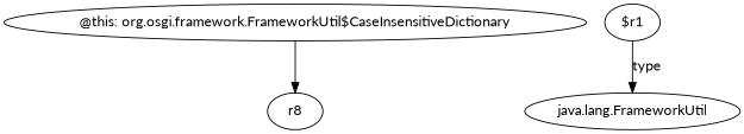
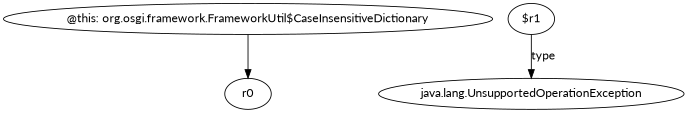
  digraph {
    fontname=Lato
    node [fontname=Lato]
    edge [fontname=Lato]
    n1 [label="@this: org.osgi.framework.FrameworkUtil$CaseInsensitiveDictionary"]
-   n2 [label=r8]
-   n3 [label="java.lang.FrameworkUtil"]
+   n2 [label=r0]
+   n3 [label="java.lang.UnsupportedOperationException"]
    n4 [label="$r1"]
    n1 -> n2
    n4 -> n3 [label=type]
  }
